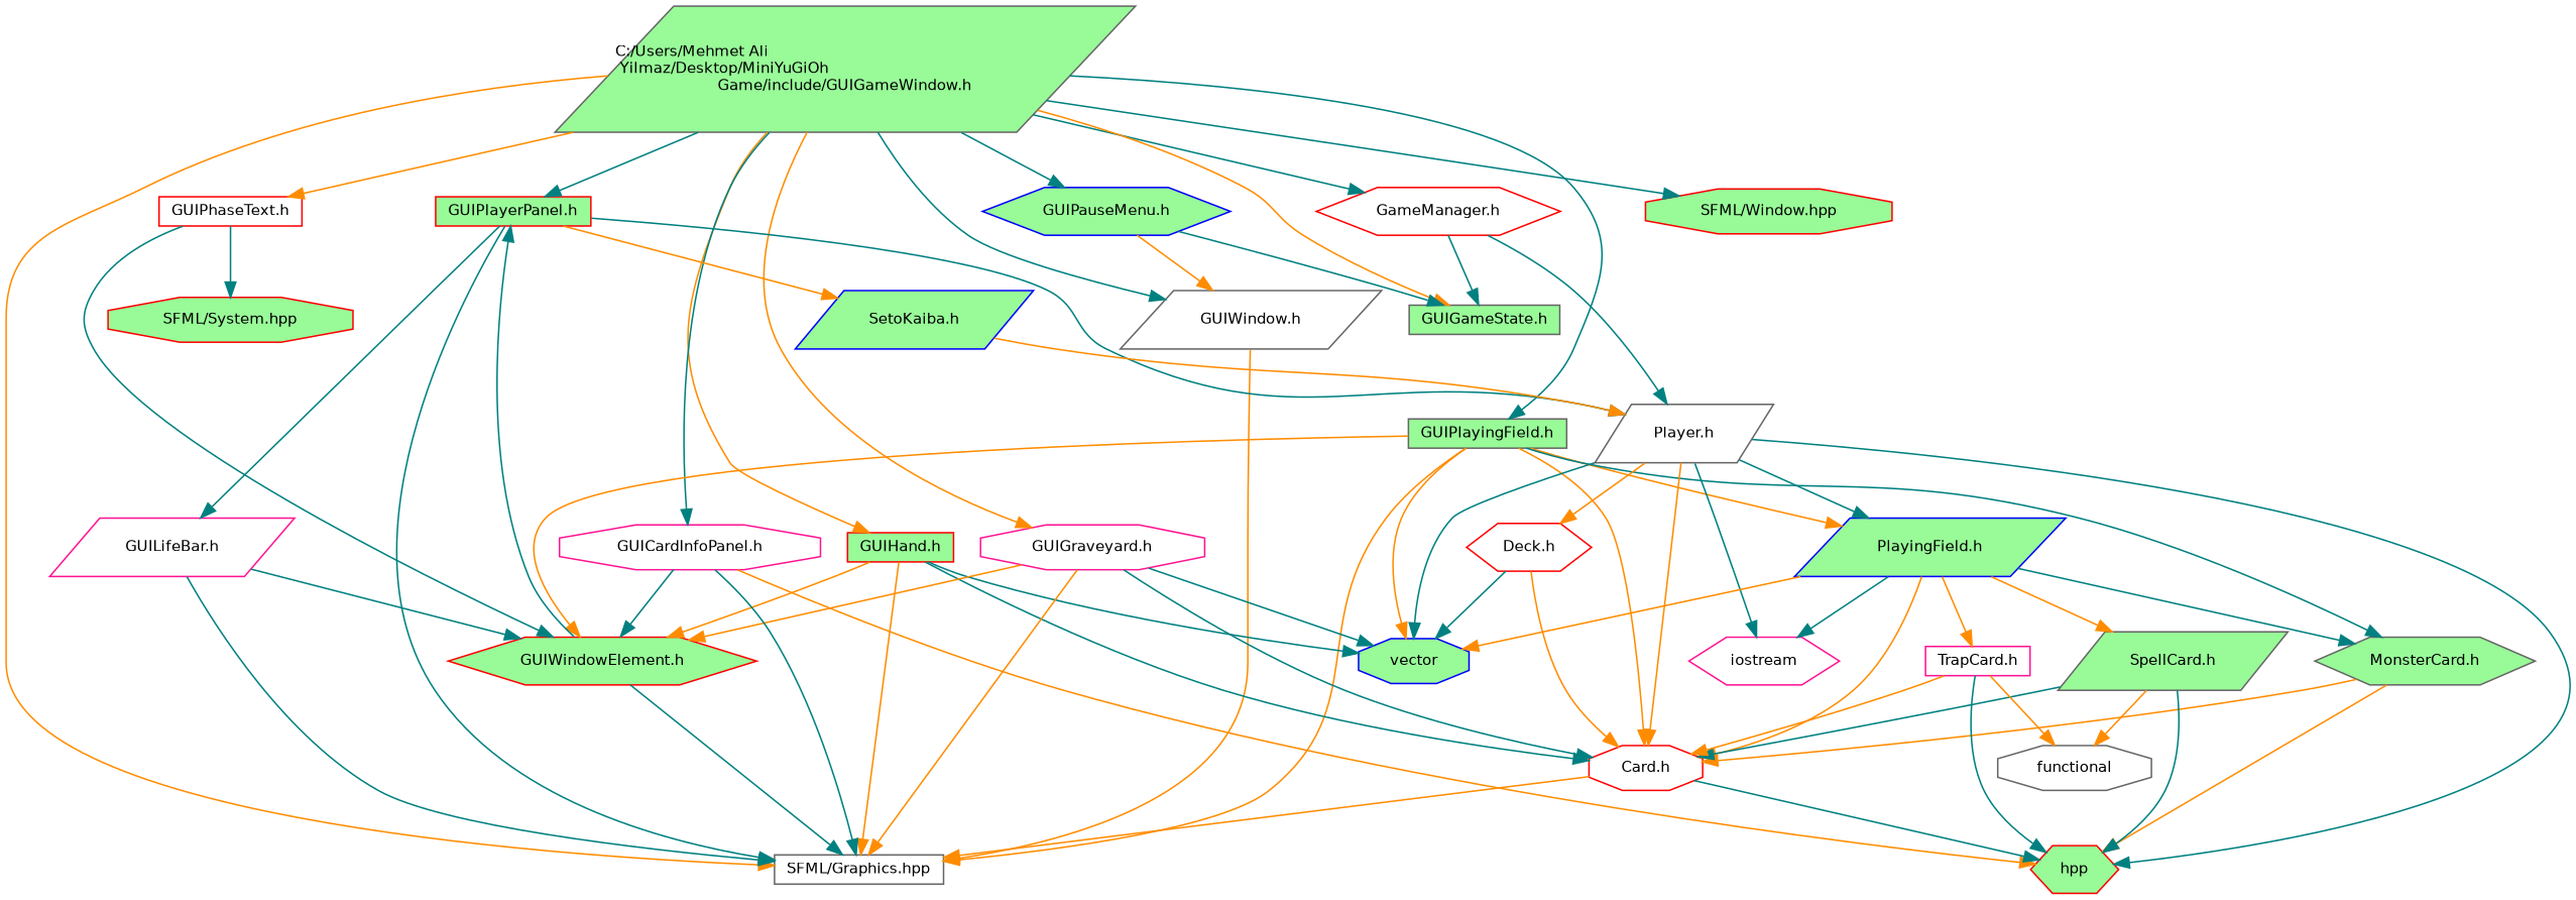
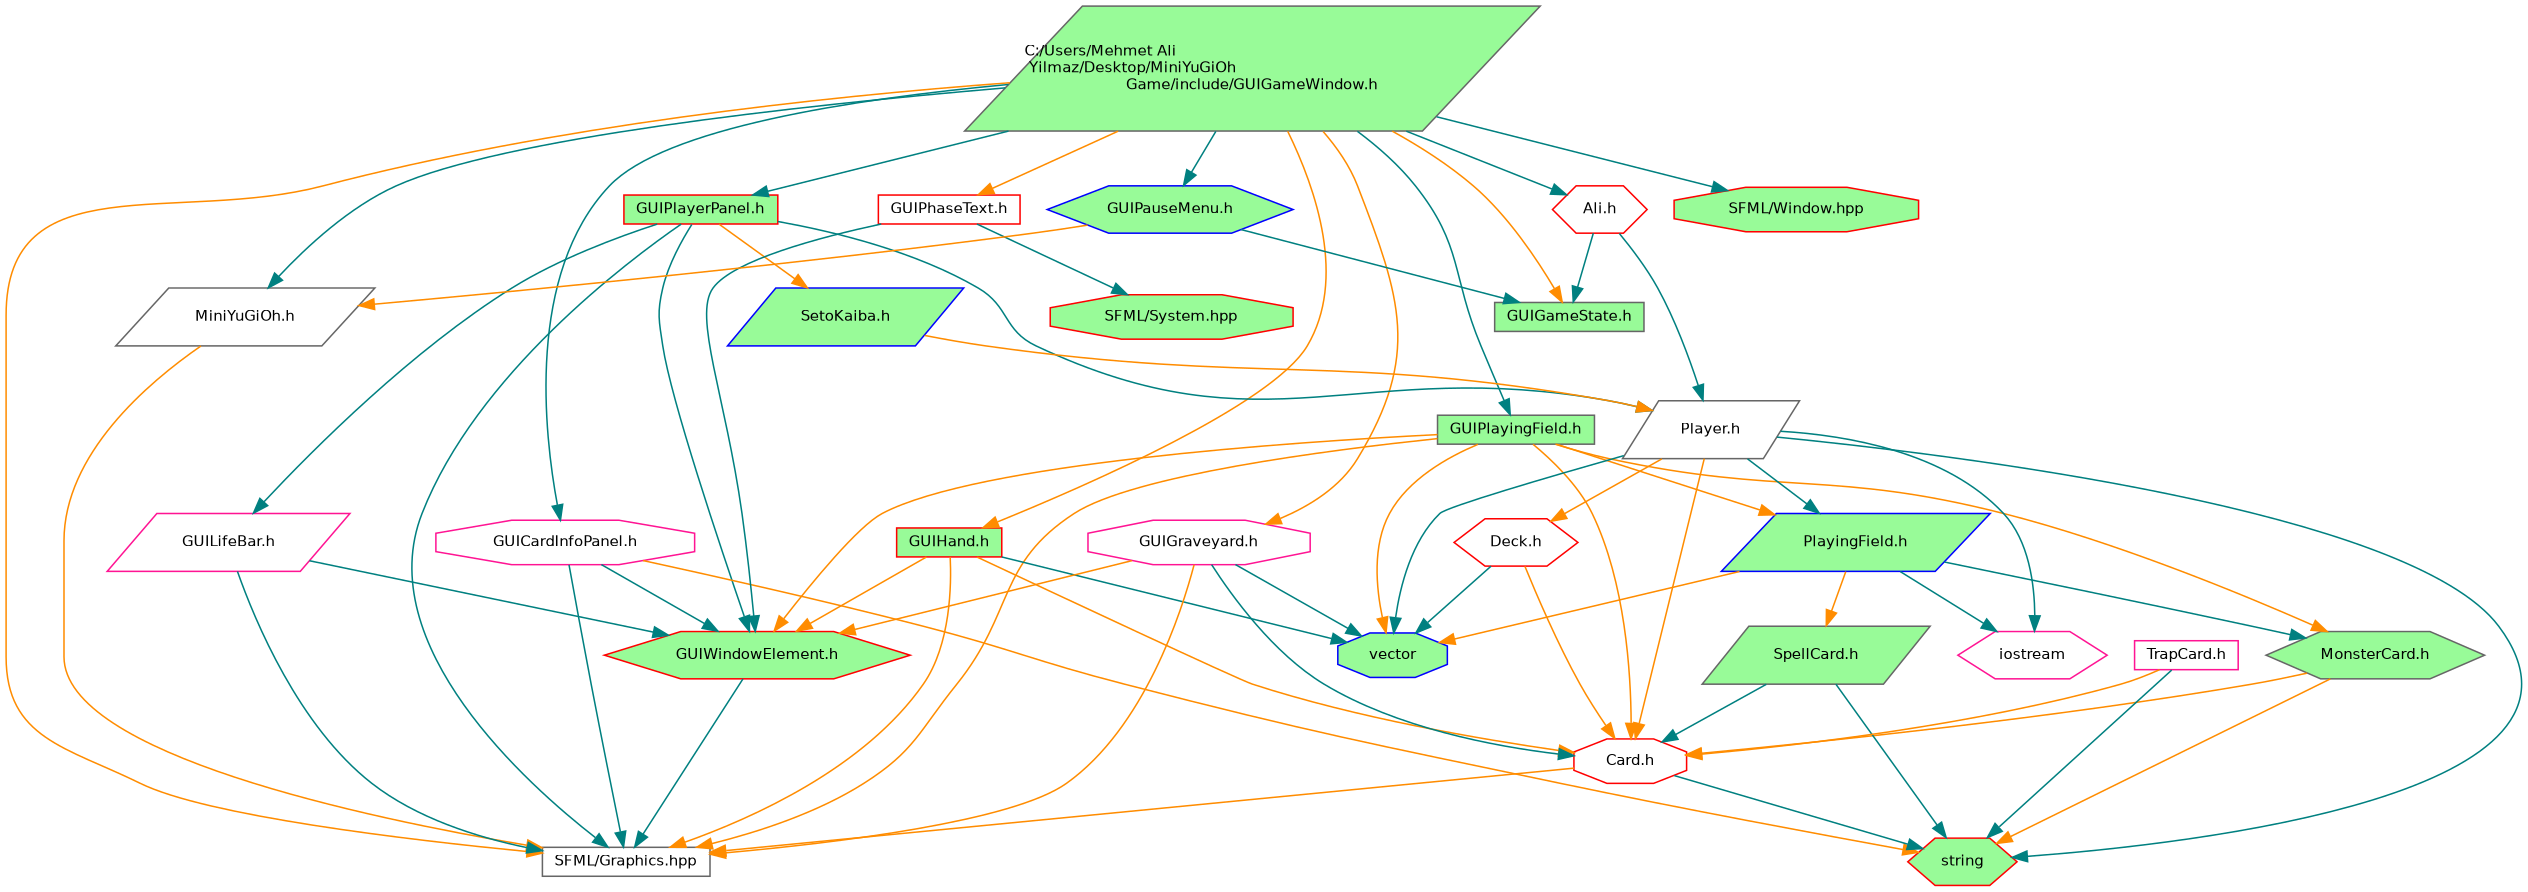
  digraph {
    node [color=red fillcolor=palegreen fontname=Helvetica fontsize=10 shape=parallelogram style=filled]
    edge [color=teal fontname=Helvetica fontsize=10 labelfontname=Helvetica labelfontsize=10 style=solid]
    n1 [color=gray40 fontcolor=black height=0.2 label="C:/Users/Mehmet Ali\l Yilmaz/Desktop/MiniYuGiOh\lGame/include/GUIGameWindow.h" width=0.4]
    n2 [color=gray40 fillcolor=white height=0.2 label="SFML/Graphics.hpp" shape=box width=0.4]
    n3 [height=0.2 label="SFML/Window.hpp" shape=octagon width=0.4]
-   n4 [color=gray40 fillcolor=white height=0.2 label="GUIWindow.h" width=0.4]
+   n4 [color=gray40 fillcolor=white height=0.2 label="MiniYuGiOh.h" width=0.4]
    n5 [height=0.2 label="GUIPlayerPanel.h" shape=box width=0.4]
    n6 [color=gray40 height=0.2 label="GUIPlayingField.h" shape=box width=0.4]
    n7 [height=0.2 label="GUIHand.h" shape=box width=0.4]
    n8 [color=deeppink fillcolor=white height=0.2 label="GUIGraveyard.h" shape=octagon width=0.4]
    n9 [color=deeppink fillcolor=white height=0.2 label="GUICardInfoPanel.h" shape=octagon width=0.4]
    n10 [fillcolor=white height=0.2 label="GUIPhaseText.h" shape=box width=0.4]
-   n11 [fillcolor=white height=0.2 label="GameManager.h" shape=hexagon width=0.4]
+   n11 [fillcolor=white height=0.2 label="Ali.h" shape=hexagon width=0.4]
    n12 [color=gray40 height=0.2 label="GUIGameState.h" shape=box width=0.4]
    n13 [color=blue height=0.2 label="GUIPauseMenu.h" shape=hexagon width=0.4]
    n14 [color=deeppink fillcolor=white height=0.2 label="GUILifeBar.h" width=0.4]
    n15 [height=0.2 label="GUIWindowElement.h" shape=hexagon width=0.4]
    n16 [color=gray40 fillcolor=white height=0.2 label="Player.h" width=0.4]
    n17 [color=blue height=0.2 label="SetoKaiba.h" width=0.4]
    n18 [color=blue height=0.2 label=vector shape=octagon width=0.4]
    n19 [fillcolor=white height=0.2 label="Card.h" shape=octagon width=0.4]
    n20 [color=blue height=0.2 label="PlayingField.h" width=0.4]
    n21 [color=gray40 height=0.2 label="MonsterCard.h" shape=hexagon width=0.4]
-   n22 [height=0.2 label=hpp shape=hexagon width=0.4]
+   n22 [height=0.2 label=string shape=hexagon width=0.4]
    n23 [height=0.2 label="SFML/System.hpp" shape=octagon width=0.4]
    n24 [color=deeppink fillcolor=white height=0.2 label=iostream shape=hexagon width=0.4]
    n25 [fillcolor=white height=0.2 label="Deck.h" shape=hexagon width=0.4]
    n26 [color=gray40 height=0.2 label="SpellCard.h" width=0.4]
    n27 [color=deeppink fillcolor=white height=0.2 label="TrapCard.h" shape=box width=0.4]
-   n28 [color=gray40 fillcolor=white height=0.2 label=functional shape=octagon width=0.4]
    n1 -> n2 [color=darkorange]
    n1 -> n3
    n1 -> n4
    n1 -> n5
    n1 -> n6
    n1 -> n7 [color=darkorange]
    n1 -> n8 [color=darkorange]
    n1 -> n9
    n1 -> n10 [color=darkorange]
    n1 -> n11
    n1 -> n12 [color=darkorange]
    n1 -> n13
    n4 -> n2 [color=darkorange]
    n5 -> n2
    n5 -> n14
-   n15 -> n5
+   n5 -> n15
    n5 -> n16
    n5 -> n17 [color=darkorange]
    n6 -> n2 [color=darkorange]
    n6 -> n15 [color=darkorange]
    n6 -> n18 [color=darkorange]
    n6 -> n19 [color=darkorange]
    n6 -> n20 [color=darkorange]
-   n6 -> n21
+   n6 -> n21 [color=darkorange]
    n7 -> n2 [color=darkorange]
    n7 -> n15 [color=darkorange]
    n7 -> n18
-   n7 -> n19
+   n7 -> n19 [color=darkorange]
    n8 -> n2 [color=darkorange]
    n8 -> n15 [color=darkorange]
    n8 -> n18
    n8 -> n19
    n9 -> n2
    n9 -> n15
    n9 -> n22 [color=darkorange]
    n10 -> n15
    n10 -> n23
    n11 -> n12
    n11 -> n16
    n13 -> n4 [color=darkorange]
    n13 -> n12
    n14 -> n2
    n14 -> n15
    n15 -> n2
    n16 -> n18
    n16 -> n19 [color=darkorange]
    n16 -> n20
    n16 -> n22
    n16 -> n24
    n16 -> n25 [color=darkorange]
    n17 -> n16 [color=darkorange]
    n19 -> n2 [color=darkorange]
    n19 -> n22
    n20 -> n18 [color=darkorange]
-   n20 -> n19 [color=darkorange]
    n20 -> n21
    n20 -> n24
    n20 -> n26 [color=darkorange]
-   n20 -> n27 [color=darkorange]
    n21 -> n19 [color=darkorange]
    n21 -> n22 [color=darkorange]
    n25 -> n18
    n25 -> n19 [color=darkorange]
    n26 -> n19
    n26 -> n22
-   n26 -> n28 [color=darkorange]
    n27 -> n19 [color=darkorange]
    n27 -> n22
-   n27 -> n28 [color=darkorange]
  }
